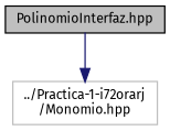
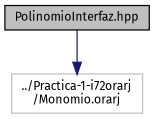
  digraph {
    fontname="Fira Sans"
    node [fontname="Fira Sans" fontsize=10 shape=record style=filled]
    n1 [color=black fillcolor=grey75 fontcolor=black height=0.2 label="PolinomioInterfaz.hpp" width=0.4]
-   n2 [color=grey75 fillcolor=white height=0.2 label="../Practica-1-i72orarj\l/Monomio.hpp" width=0.4]
+   n2 [color=grey75 fillcolor=white height=0.2 label="../Practica-1-i72orarj\l/Monomio.orarj" width=0.4]
    n1 -> n2 [color=midnightblue fontname="Fira Sans" fontsize=10 labelfontname=Helvetica labelfontsize=10 style=solid]
  }
